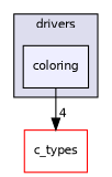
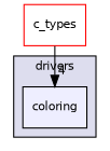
  digraph {
    compound=true
    node [fontname=Helvetica fontsize=10 shape=box style=filled]
    n1 [fillcolor="#eeeeff" label=coloring pencolor=black]
    n2 [color=red fillcolor=white label=c_types]
    subgraph cluster_1 {
      bgcolor="#ddddee"
      fontname=Helvetica
      fontsize=10
      label=drivers
      pencolor=black
      n1
    }
-   n1 -> n2 [headlabel=4 labeldistance=1.5 labelfontname=Helvetica labelfontsize=10]
+   n2 -> n1 [headlabel=4 labeldistance=1.5 labelfontname=Helvetica labelfontsize=10]
  }
